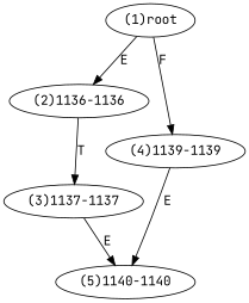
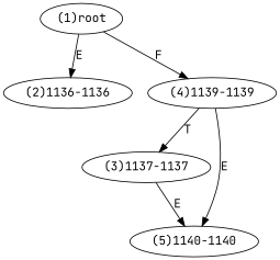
  digraph {
    fontname="JetBrains Mono"
    node [fontname="JetBrains Mono"]
    edge [fontname="JetBrains Mono"]
    n1 [label="(1)root"]
    n2 [label="(2)1136-1136"]
    n3 [label="(4)1139-1139"]
    n4 [label="(3)1137-1137"]
    n5 [label="(5)1140-1140"]
    n1 -> n2 [label=E]
    n1 -> n3 [label=F]
-   n2 -> n4 [label=T]
+   n3 -> n4 [label=T]
    n3 -> n5 [label=E]
    n4 -> n5 [label=E]
  }
